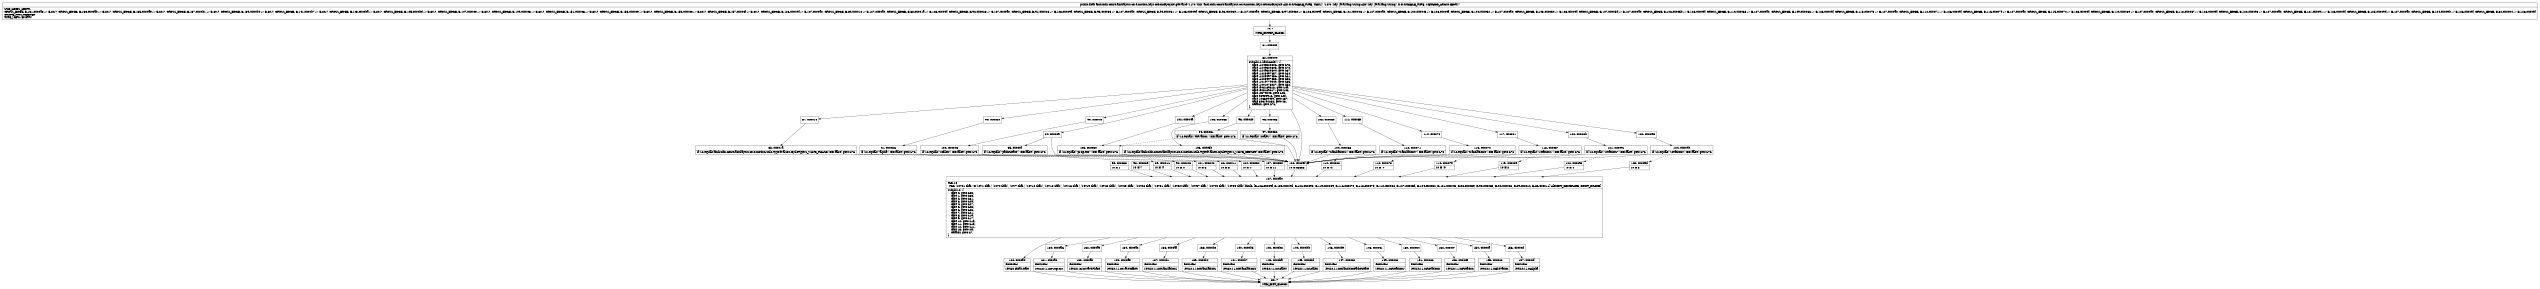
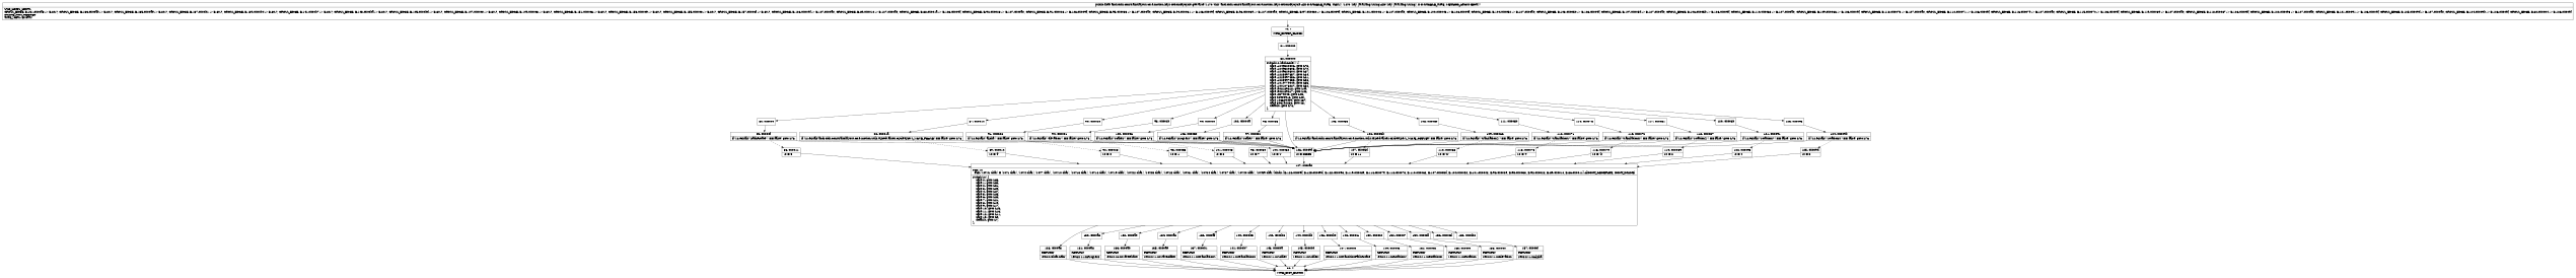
  digraph {
    node [shape=record]
    n1 [label="{79\:\ ?|MTH_ENTER_BLOCK\l}"]
    n2 [label="{81\:\ 0x0000}"]
    n3 [label="{82\:\ 0x0004|switch(r2.hashCode()) \{\l    case \-1249320806: goto L73;\l    case \-1249320805: goto L70;\l    case \-1249320804: goto L67;\l    case \-1225497657: goto L64;\l    case \-1225497656: goto L61;\l    case \-1225497655: goto L58;\l    case \-1019779949: goto L55;\l    case \-1001078227: goto L52;\l    case \-908189618: goto L49;\l    case \-908189617: goto L46;\l    case \-4379043: goto L43;\l    case 92909918: goto L40;\l    case 106629499: goto L37;\l    case 803192288: goto L3;\l    default: goto L76;\l\}\l}"]
    n4 [label="{84\:\ 0x0009}"]
    n5 [label="{87\:\ 0x0014}"]
    n6 [label="{90\:\ 0x0020}"]
    n7 [label="{93\:\ 0x002b}"]
    n8 [label="{96\:\ 0x0036}"]
    n9 [label="{99\:\ 0x0040}"]
    n10 [label="{102\:\ 0x004a}"]
    n11 [label="{105\:\ 0x0055}"]
    n12 [label="{108\:\ 0x0060}"]
    n13 [label="{111\:\ 0x006b}"]
    n14 [label="{114\:\ 0x0076}"]
    n15 [label="{117\:\ 0x0081}"]
    n16 [label="{120\:\ 0x008b}"]
    n17 [label="{123\:\ 0x0095}"]
    n18 [label="{126\:\ 0x009f|r0 = 65535\l}"]
    n19 [label="{85\:\ 0x000f|if (r2.equals(\"pathRotate\") == false) goto L76\l}"]
    n20 [label="{88\:\ 0x001a|if (r2.equals(androidx.constraintlayout.core.motion.utils.TypedValues.CycleType.S_WAVE_PHASE) == false) goto L76\l}"]
    n21 [label="{91\:\ 0x0026|if (r2.equals(\"alpha\") == false) goto L76\l}"]
    n22 [label="{94\:\ 0x0031|if (r2.equals(\"elevation\") == false) goto L76\l}"]
    n23 [label="{97\:\ 0x003c|if (r2.equals(\"scaleY\") == false) goto L76\l}"]
    n24 [label="{100\:\ 0x0046|if (r2.equals(\"scaleX\") == false) goto L76\l}"]
    n25 [label="{103\:\ 0x0050|if (r2.equals(\"progress\") == false) goto L76\l}"]
    n26 [label="{106\:\ 0x005b|if (r2.equals(androidx.constraintlayout.core.motion.utils.TypedValues.CycleType.S_WAVE_OFFSET) == false) goto L76\l}"]
    n27 [label="{109\:\ 0x0066|if (r2.equals(\"translationZ\") == false) goto L76\l}"]
    n28 [label="{112\:\ 0x0071|if (r2.equals(\"translationY\") == false) goto L76\l}"]
    n29 [label="{115\:\ 0x007c|if (r2.equals(\"translationX\") == false) goto L76\l}"]
    n30 [label="{118\:\ 0x0087|if (r2.equals(\"rotationZ\") == false) goto L76\l}"]
    n31 [label="{121\:\ 0x0091|if (r2.equals(\"rotationY\") == false) goto L76\l}"]
    n32 [label="{124\:\ 0x009b|if (r2.equals(\"rotationX\") == false) goto L76\l}"]
    n33 [label="{127\:\ 0x00a0|PHI: r0 \l  PHI: (r0v41 char) = (r0v1 char), (r0v4 char), (r0v7 char), (r0v10 char), (r0v13 char), (r0v16 char), (r0v19 char), (r0v22 char), (r0v25 char), (r0v28 char), (r0v31 char), (r0v34 char), (r0v37 char), (r0v40 char), (r0v59 char) binds: [B:126:0x009f, B:125:0x009d, B:122:0x0093, B:119:0x0089, B:116:0x007e, B:113:0x0073, B:110:0x0068, B:107:0x005d, B:104:0x0052, B:101:0x0048, B:98:0x003e, B:95:0x0033, B:92:0x0028, B:89:0x001c, B:86:0x0011] A[DONT_GENERATE, DONT_INLINE]\l|switch(r0) \{\l    case 0: goto L35;\l    case 1: goto L33;\l    case 2: goto L31;\l    case 3: goto L29;\l    case 4: goto L27;\l    case 5: goto L25;\l    case 6: goto L23;\l    case 7: goto L21;\l    case 8: goto L19;\l    case 9: goto L17;\l    case 10: goto L15;\l    case 11: goto L13;\l    case 12: goto L11;\l    case 13: goto L9;\l    default: goto L7;\l\}\l}"]
    n34 [label="{86\:\ 0x0011|r0 = 5\l}"]
    n35 [label="{128\:\ 0x00a3|RETURN\l|return Float.NaN\l}"]
    n36 [label="{130\:\ 0x00a6}"]
    n37 [label="{132\:\ 0x00a9}"]
    n38 [label="{134\:\ 0x00ac}"]
    n39 [label="{136\:\ 0x00af}"]
    n40 [label="{138\:\ 0x00b2}"]
    n41 [label="{140\:\ 0x00b5}"]
    n42 [label="{142\:\ 0x00b8}"]
    n43 [label="{144\:\ 0x00bb}"]
    n44 [label="{146\:\ 0x00be}"]
    n45 [label="{148\:\ 0x00c1}"]
    n46 [label="{150\:\ 0x00c4}"]
    n47 [label="{152\:\ 0x00c7}"]
    n48 [label="{154\:\ 0x00ca}"]
    n49 [label="{156\:\ 0x00cd}"]
    n50 [label="{80\:\ ?|MTH_EXIT_BLOCK\l}"]
    n51 [label="{131\:\ 0x00a8|RETURN\l|return r1.mProgress\l}"]
    n52 [label="{133\:\ 0x00ab|RETURN\l|return r3.mWavePhase\l}"]
    n53 [label="{135\:\ 0x00ae|RETURN\l|return r1.mWaveOffset\l}"]
    n54 [label="{137\:\ 0x00b1|RETURN\l|return r1.mTranslationZ\l}"]
-   n55 [label="{139\:\ 0x00b4|RETURN\l|return r1.mTranslationY\l}"]
    n56 [label="{141\:\ 0x00b7|RETURN\l|return r1.mTranslationX\l}"]
    n57 [label="{143\:\ 0x00ba|RETURN\l|return r1.mScaleY\l}"]
    n58 [label="{145\:\ 0x00bd|RETURN\l|return r1.mScaleX\l}"]
    n59 [label="{147\:\ 0x00c0|RETURN\l|return r1.mTransitionPathRotate\l}"]
    n60 [label="{149\:\ 0x00c3|RETURN\l|return r1.mRotationY\l}"]
    n61 [label="{151\:\ 0x00c6|RETURN\l|return r1.mRotationX\l}"]
    n62 [label="{153\:\ 0x00c9|RETURN\l|return r1.mRotation\l}"]
    n63 [label="{155\:\ 0x00cc|RETURN\l|return r1.mElevation\l}"]
    n64 [label="{157\:\ 0x00cf|RETURN\l|return r1.mAlpha\l}"]
    n65 [label="{89\:\ 0x001c|r0 = 'f'\l}"]
    n66 [label="{92\:\ 0x0028|r0 = 0\l}"]
    n67 [label="{95\:\ 0x0033|r0 = 1\l}"]
    n68 [label="{98\:\ 0x003e|r0 = 7\l}"]
    n69 [label="{101\:\ 0x0048|r0 = 6\l}"]
    n70 [label="{104\:\ 0x0052|r0 = 'r'\l}"]
    n71 [label="{107\:\ 0x005d|r0 = 11\l}"]
    n72 [label="{110\:\ 0x0068|r0 = 'n'\l}"]
    n73 [label="{113\:\ 0x0073|r0 = 't'\l}"]
    n74 [label="{116\:\ 0x007e|r0 = 'b'\l}"]
    n75 [label="{119\:\ 0x0089|r0 = 2\l}"]
    n76 [label="{122\:\ 0x0093|r0 = 4\l}"]
    n77 [label="{125\:\ 0x009d|r0 = 3\l}"]
    n78 [label="{public float androidx.constraintlayout.core.motion.key.MotionKeyCycle.getValue((r1v0 'this' androidx.constraintlayout.core.motion.key.MotionKeyCycle A[IMMUTABLE_TYPE, THIS]), (r2v0 'key' java.lang.String A[D('key' java.lang.String), IMMUTABLE_TYPE, METHOD_ARGUMENT]))  | USE_LINES_HINTS\lCROSS_EDGE: B:131:0x00a8 \-\> B:80:?, CROSS_EDGE: B:133:0x00ab \-\> B:80:?, CROSS_EDGE: B:135:0x00ae \-\> B:80:?, CROSS_EDGE: B:137:0x00b1 \-\> B:80:?, CROSS_EDGE: B:139:0x00b4 \-\> B:80:?, CROSS_EDGE: B:141:0x00b7 \-\> B:80:?, CROSS_EDGE: B:143:0x00ba \-\> B:80:?, CROSS_EDGE: B:145:0x00bd \-\> B:80:?, CROSS_EDGE: B:147:0x00c0 \-\> B:80:?, CROSS_EDGE: B:149:0x00c3 \-\> B:80:?, CROSS_EDGE: B:151:0x00c6 \-\> B:80:?, CROSS_EDGE: B:153:0x00c9 \-\> B:80:?, CROSS_EDGE: B:155:0x00cc \-\> B:80:?, CROSS_EDGE: B:157:0x00cf \-\> B:80:?, CROSS_EDGE: B:126:0x009f \-\> B:127:0x00a0, CROSS_EDGE: B:89:0x001c \-\> B:127:0x00a0, CROSS_EDGE: B:88:0x001a \-\> B:126:0x009f, CROSS_EDGE: B:92:0x0028 \-\> B:127:0x00a0, CROSS_EDGE: B:91:0x0026 \-\> B:126:0x009f, CROSS_EDGE: B:95:0x0033 \-\> B:127:0x00a0, CROSS_EDGE: B:94:0x0031 \-\> B:126:0x009f, CROSS_EDGE: B:98:0x003e \-\> B:127:0x00a0, CROSS_EDGE: B:97:0x003c \-\> B:126:0x009f, CROSS_EDGE: B:101:0x0048 \-\> B:127:0x00a0, CROSS_EDGE: B:100:0x0046 \-\> B:126:0x009f, CROSS_EDGE: B:104:0x0052 \-\> B:127:0x00a0, CROSS_EDGE: B:103:0x0050 \-\> B:126:0x009f, CROSS_EDGE: B:107:0x005d \-\> B:127:0x00a0, CROSS_EDGE: B:106:0x005b \-\> B:126:0x009f, CROSS_EDGE: B:110:0x0068 \-\> B:127:0x00a0, CROSS_EDGE: B:109:0x0066 \-\> B:126:0x009f, CROSS_EDGE: B:113:0x0073 \-\> B:127:0x00a0, CROSS_EDGE: B:112:0x0071 \-\> B:126:0x009f, CROSS_EDGE: B:116:0x007e \-\> B:127:0x00a0, CROSS_EDGE: B:115:0x007c \-\> B:126:0x009f, CROSS_EDGE: B:119:0x0089 \-\> B:127:0x00a0, CROSS_EDGE: B:118:0x0087 \-\> B:126:0x009f, CROSS_EDGE: B:122:0x0093 \-\> B:127:0x00a0, CROSS_EDGE: B:121:0x0091 \-\> B:126:0x009f, CROSS_EDGE: B:125:0x009d \-\> B:127:0x00a0, CROSS_EDGE: B:124:0x009b \-\> B:126:0x009f, CROSS_EDGE: B:82:0x0004 \-\> B:126:0x009f\lINLINE_NOT_NEEDED\lTYPE_VARS: EMPTY\l}"]
    n1 -> n2
    n2 -> n3
    n3 -> n4
    n3 -> n5
    n3 -> n6
    n3 -> n7
    n3 -> n8
    n3 -> n9
    n3 -> n10
    n3 -> n11
    n3 -> n12
    n3 -> n13
    n3 -> n14
    n3 -> n15
    n3 -> n16
    n3 -> n17
    n3 -> n18
    n4 -> n19
    n5 -> n20
    n6 -> n21
    n7 -> n22
    n8 -> n23
    n9 -> n24
    n10 -> n25
    n11 -> n26
    n12 -> n27
    n13 -> n28
    n14 -> n29
    n15 -> n30
    n16 -> n31
    n17 -> n32
    n18 -> n33
-   n4 -> n18
+   n19 -> n18
    n19 -> n34 [style=dashed]
    n20 -> n18
    n20 -> n65 [style=dashed]
    n21 -> n18
    n21 -> n66 [style=dashed]
    n22 -> n18
-   n22 -> n25 [style=dashed]
+   n22 -> n67 [style=dashed]
    n23 -> n18
    n24 -> n18
    n24 -> n69 [style=dashed]
    n25 -> n18
    n25 -> n70 [style=dashed]
    n26 -> n18
    n26 -> n71 [style=dashed]
    n27 -> n18
    n27 -> n72 [style=dashed]
    n28 -> n18
    n28 -> n73 [style=dashed]
    n29 -> n18
    n29 -> n74 [style=dashed]
    n30 -> n18
    n30 -> n75 [style=dashed]
    n31 -> n18
    n31 -> n76 [style=dashed]
    n32 -> n18
    n32 -> n77 [style=dashed]
    n33 -> n35
    n33 -> n36
    n33 -> n37
    n33 -> n38
    n33 -> n39
    n33 -> n40
    n33 -> n41
    n33 -> n42
    n33 -> n43
    n33 -> n44
    n33 -> n45
    n33 -> n46
    n33 -> n47
    n33 -> n48
    n33 -> n49
    n34 -> n33
    n35 -> n50
    n36 -> n51
    n37 -> n52
    n38 -> n53
    n39 -> n54
-   n40 -> n55
    n41 -> n56
    n42 -> n57
    n43 -> n58
    n44 -> n59
    n45 -> n60
    n46 -> n61
    n47 -> n62
    n48 -> n63
    n49 -> n64
    n51 -> n50
    n52 -> n50
    n53 -> n50
    n54 -> n50
-   n55 -> n50
    n56 -> n50
    n57 -> n50
    n58 -> n50
    n59 -> n50
    n60 -> n50
    n61 -> n50
    n62 -> n50
    n63 -> n50
    n64 -> n50
    n65 -> n33
    n66 -> n33
    n67 -> n33
    n68 -> n33
    n69 -> n33
    n70 -> n33
    n71 -> n33
    n72 -> n33
    n73 -> n33
    n74 -> n33
    n75 -> n33
    n76 -> n33
    n77 -> n33
    n78 -> n1
  }
